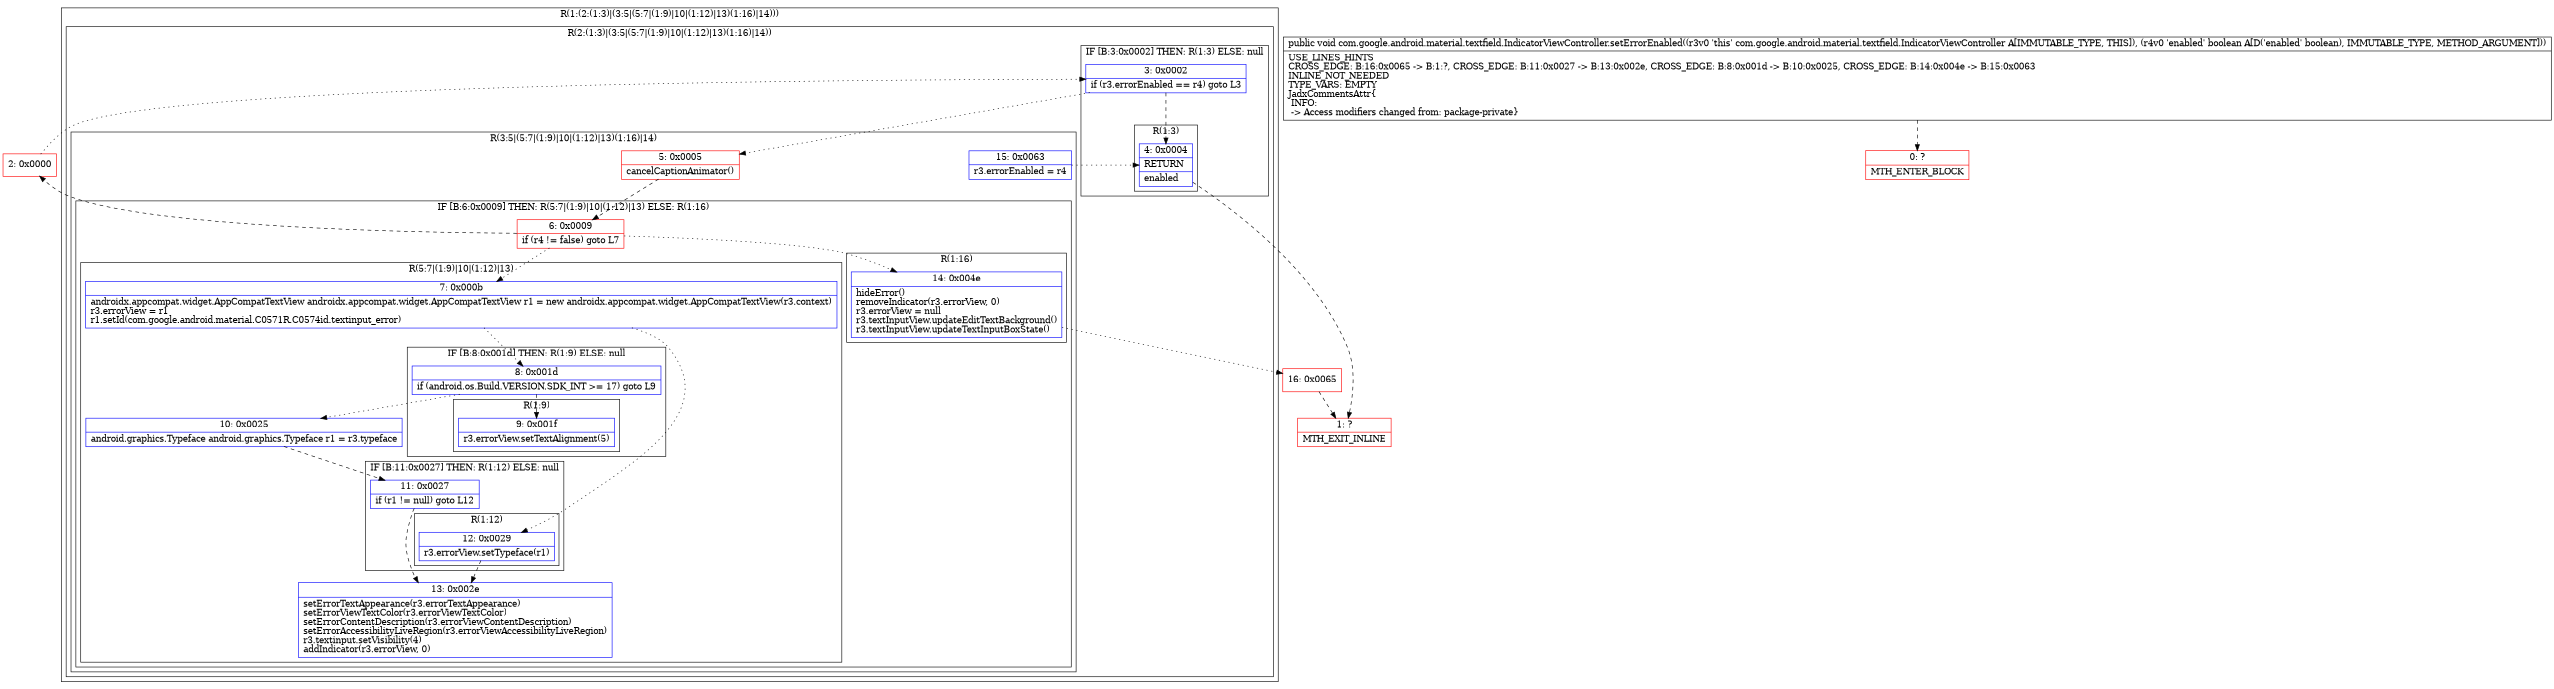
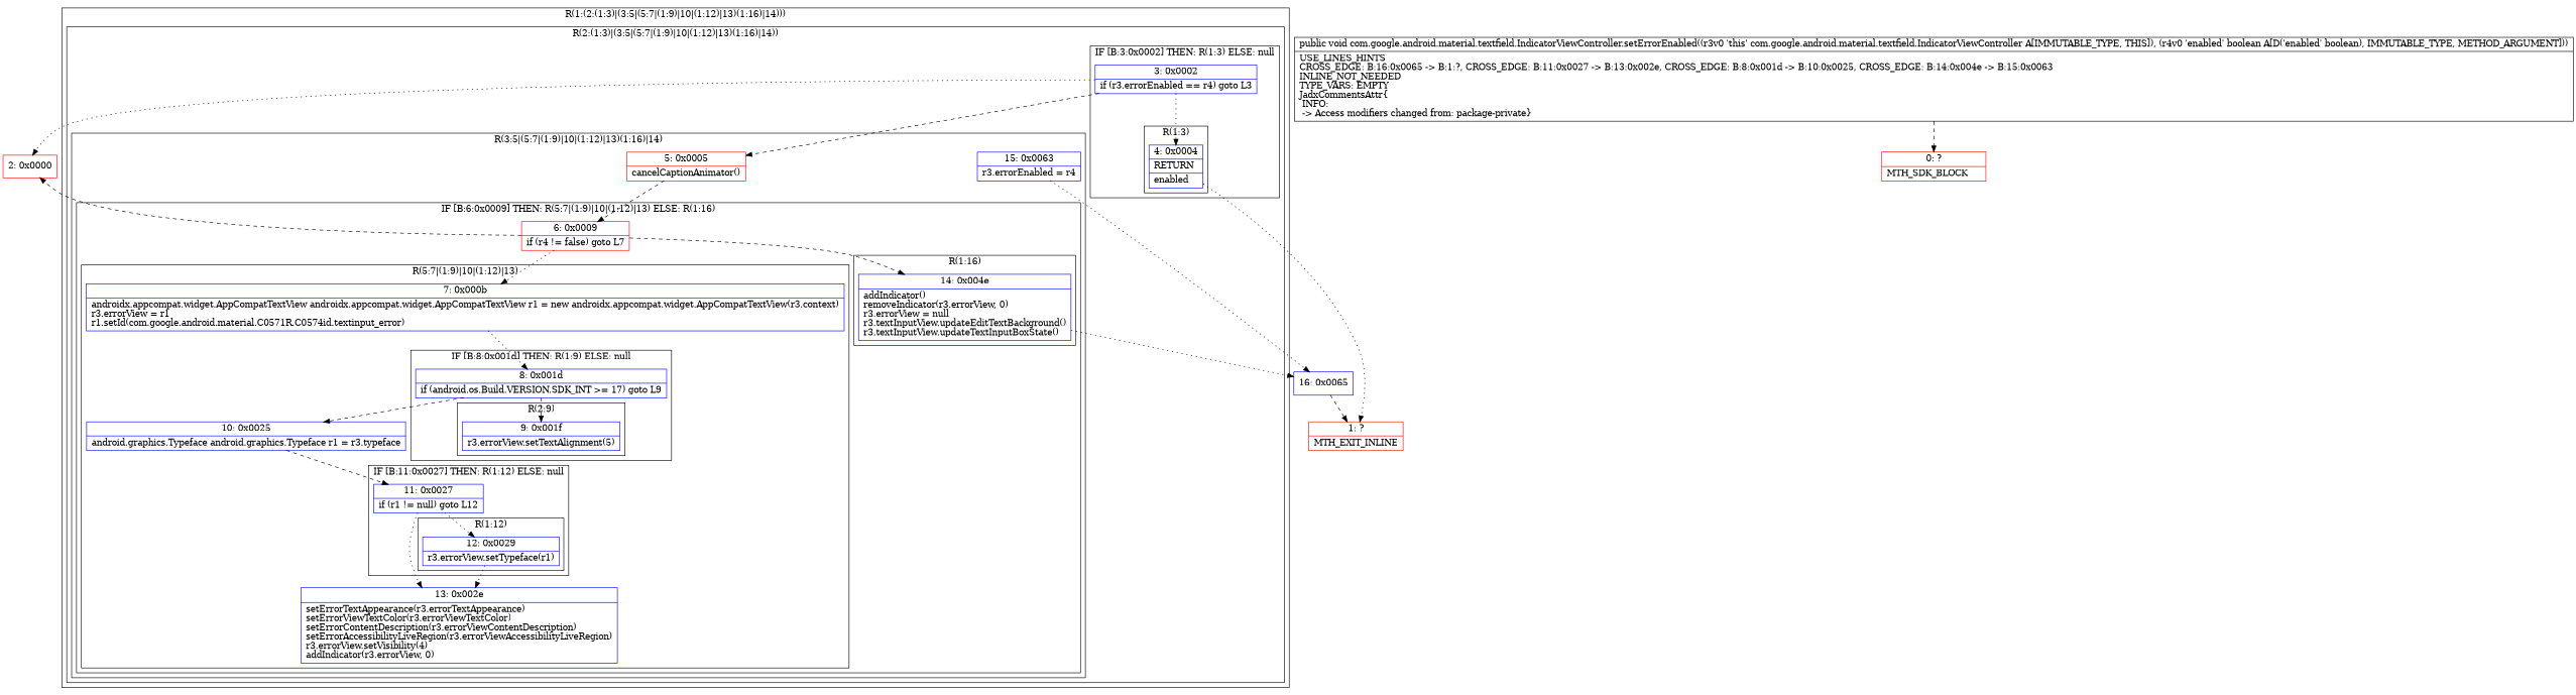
  digraph {
    node [color=blue shape=record]
    edge [style=dotted]
    n1 [label="{4\:\ 0x0004|RETURN\l|enabled\l}"]
    n2 [label="{3\:\ 0x0002|if (r3.errorEnabled == r4) goto L3\l}"]
    n3 [label="{9\:\ 0x001f|r3.errorView.setTextAlignment(5)\l}"]
    n4 [label="{8\:\ 0x001d|if (android.os.Build.VERSION.SDK_INT \>= 17) goto L9\l}"]
    n5 [label="{12\:\ 0x0029|r3.errorView.setTypeface(r1)\l}"]
    n6 [label="{11\:\ 0x0027|if (r1 != null) goto L12\l}"]
    n7 [label="{7\:\ 0x000b|androidx.appcompat.widget.AppCompatTextView androidx.appcompat.widget.AppCompatTextView r1 = new androidx.appcompat.widget.AppCompatTextView(r3.context)\lr3.errorView = r1\lr1.setId(com.google.android.material.C0571R.C0574id.textinput_error)\l}"]
    n8 [label="{10\:\ 0x0025|android.graphics.Typeface android.graphics.Typeface r1 = r3.typeface\l}"]
-   n9 [label="{13\:\ 0x002e|setErrorTextAppearance(r3.errorTextAppearance)\lsetErrorViewTextColor(r3.errorViewTextColor)\lsetErrorContentDescription(r3.errorViewContentDescription)\lsetErrorAccessibilityLiveRegion(r3.errorViewAccessibilityLiveRegion)\lr3.textinput.setVisibility(4)\laddIndicator(r3.errorView, 0)\l}"]
-   n10 [label="{14\:\ 0x004e|hideError()\lremoveIndicator(r3.errorView, 0)\lr3.errorView = null\lr3.textInputView.updateEditTextBackground()\lr3.textInputView.updateTextInputBoxState()\l}"]
+   n9 [label="{13\:\ 0x002e|setErrorTextAppearance(r3.errorTextAppearance)\lsetErrorViewTextColor(r3.errorViewTextColor)\lsetErrorContentDescription(r3.errorViewContentDescription)\lsetErrorAccessibilityLiveRegion(r3.errorViewAccessibilityLiveRegion)\lr3.errorView.setVisibility(4)\laddIndicator(r3.errorView, 0)\l}"]
+   n10 [label="{14\:\ 0x004e|addIndicator()\lremoveIndicator(r3.errorView, 0)\lr3.errorView = null\lr3.textInputView.updateEditTextBackground()\lr3.textInputView.updateTextInputBoxState()\l}"]
    n11 [color=red label="{6\:\ 0x0009|if (r4 != false) goto L7\l}"]
    n12 [color=red label="{5\:\ 0x0005|cancelCaptionAnimator()\l}"]
    n13 [label="{15\:\ 0x0063|r3.errorEnabled = r4\l}"]
    n14 [color=red label="{1\:\ ?|MTH_EXIT_INLINE\l}"]
-   n15 [color=red label="{16\:\ 0x0065}"]
+   n15 [label="{16\:\ 0x0065}"]
    n16 [color=red label="{2\:\ 0x0000}"]
-   n17 [color=red label="{0\:\ ?|MTH_ENTER_BLOCK\l}"]
+   n17 [color=red label="{0\:\ ?|MTH_SDK_BLOCK\l}"]
    n18 [label="{public void com.google.android.material.textfield.IndicatorViewController.setErrorEnabled((r3v0 'this' com.google.android.material.textfield.IndicatorViewController A[IMMUTABLE_TYPE, THIS]), (r4v0 'enabled' boolean A[D('enabled' boolean), IMMUTABLE_TYPE, METHOD_ARGUMENT]))  | USE_LINES_HINTS\lCROSS_EDGE: B:16:0x0065 \-\> B:1:?, CROSS_EDGE: B:11:0x0027 \-\> B:13:0x002e, CROSS_EDGE: B:8:0x001d \-\> B:10:0x0025, CROSS_EDGE: B:14:0x004e \-\> B:15:0x0063\lINLINE_NOT_NEEDED\lTYPE_VARS: EMPTY\lJadxCommentsAttr\{\l INFO: \l \-\> Access modifiers changed from: package\-private\}\l}" color=""]
    subgraph cluster_1 {
      label="R(1:(2:(1:3)|(3:5|(5:7|(1:9)|10|(1:12)|13)(1:16)|14)))"
      subgraph cluster_2 {
        label="R(2:(1:3)|(3:5|(5:7|(1:9)|10|(1:12)|13)(1:16)|14))"
        subgraph cluster_3 {
          label="IF [B:3:0x0002] THEN: R(1:3) ELSE: null"
          n2
          subgraph cluster_4 {
            label="R(1:3)"
            n1
          }
        }
        subgraph cluster_5 {
          label="R(3:5|(5:7|(1:9)|10|(1:12)|13)(1:16)|14)"
          n12
          n13
          subgraph cluster_6 {
            label="IF [B:6:0x0009] THEN: R(5:7|(1:9)|10|(1:12)|13) ELSE: R(1:16)"
            n11
            subgraph cluster_7 {
              label="R(5:7|(1:9)|10|(1:12)|13)"
              n7
              n8
              n9
              subgraph cluster_8 {
                label="IF [B:8:0x001d] THEN: R(1:9) ELSE: null"
                n4
                subgraph cluster_9 {
-                 label="R(1:9)"
+                 label="R(2:9)"
                  n3
                }
              }
              subgraph cluster_10 {
                label="IF [B:11:0x0027] THEN: R(1:12) ELSE: null"
                n6
                subgraph cluster_11 {
                  label="R(1:12)"
                  n5
                }
              }
            }
            subgraph cluster_12 {
              label="R(1:16)"
              n10
            }
          }
        }
      }
    }
-   n1 -> n14 [style=dashed]
-   n2 -> n1 [style=dashed]
-   n2 -> n12
+   n1 -> n14
+   n2 -> n1
+   n2 -> n12 [style=dashed]
    n4 -> n3 [style=dashed]
-   n4 -> n8
-   n5 -> n9 [style=dashed]
-   n7 -> n5
-   n6 -> n9 [style=dashed]
+   n4 -> n8 [style=dashed]
+   n5 -> n9
+   n6 -> n5
+   n6 -> n9
    n7 -> n4
    n8 -> n6 [style=dashed]
    n10 -> n15
    n11 -> n7
-   n11 -> n10
+   n11 -> n10 [style=dashed]
    n11 -> n16 [style=dashed]
    n12 -> n11 [style=dashed]
-   n13 -> n1
+   n13 -> n15
    n15 -> n14 [style=dashed]
-   n16 -> n2
+   n2 -> n16
    n18 -> n17 [style=dashed]
  }
